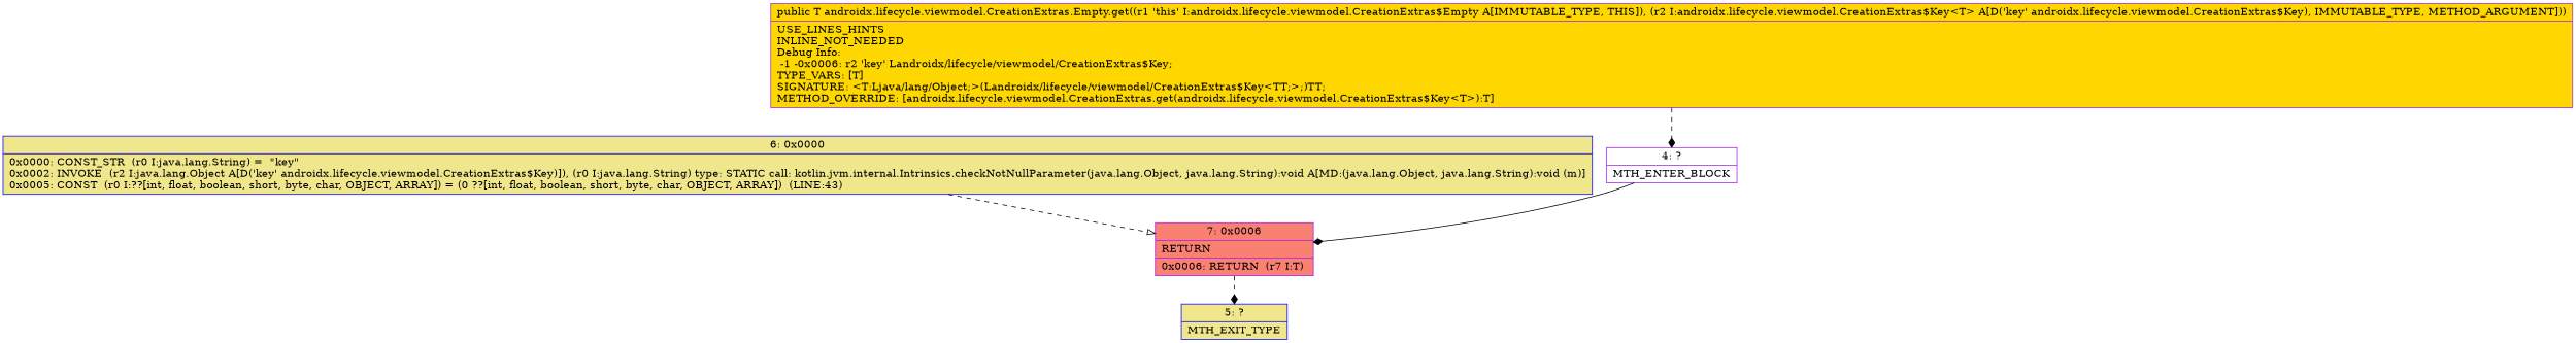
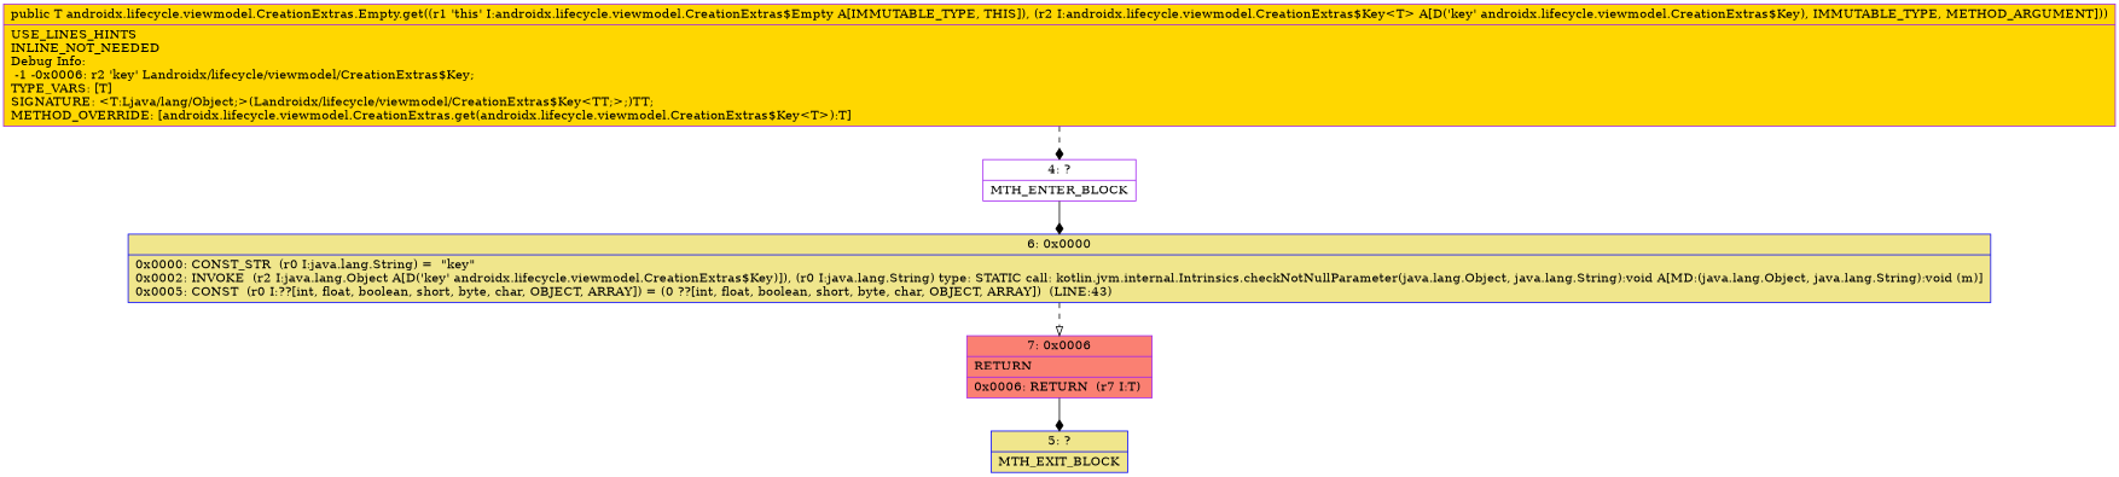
  digraph {
    node [color=purple fillcolor=khaki shape=record style=filled]
    edge [arrowhead=diamond style=solid]
    n1 [fillcolor=white label="{4\:\ ?|MTH_ENTER_BLOCK\l}"]
    n2 [color=blue label="{6\:\ 0x0000|0x0000: CONST_STR  (r0 I:java.lang.String) =  \"key\" \l0x0002: INVOKE  (r2 I:java.lang.Object A[D('key' androidx.lifecycle.viewmodel.CreationExtras$Key)]), (r0 I:java.lang.String) type: STATIC call: kotlin.jvm.internal.Intrinsics.checkNotNullParameter(java.lang.Object, java.lang.String):void A[MD:(java.lang.Object, java.lang.String):void (m)]\l0x0005: CONST  (r0 I:??[int, float, boolean, short, byte, char, OBJECT, ARRAY]) = (0 ??[int, float, boolean, short, byte, char, OBJECT, ARRAY])  (LINE:43)\l}"]
    n3 [fillcolor=salmon label="{7\:\ 0x0006|RETURN\l|0x0006: RETURN  (r7 I:T) \l}"]
-   n4 [color=blue label="{5\:\ ?|MTH_EXIT_TYPE\l}"]
+   n4 [color=blue label="{5\:\ ?|MTH_EXIT_BLOCK\l}"]
    n5 [fillcolor=gold label="{public T androidx.lifecycle.viewmodel.CreationExtras.Empty.get((r1 'this' I:androidx.lifecycle.viewmodel.CreationExtras$Empty A[IMMUTABLE_TYPE, THIS]), (r2 I:androidx.lifecycle.viewmodel.CreationExtras$Key\<T\> A[D('key' androidx.lifecycle.viewmodel.CreationExtras$Key), IMMUTABLE_TYPE, METHOD_ARGUMENT]))  | USE_LINES_HINTS\lINLINE_NOT_NEEDED\lDebug Info:\l  \-1 \-0x0006: r2 'key' Landroidx\/lifecycle\/viewmodel\/CreationExtras$Key;\lTYPE_VARS: [T]\lSIGNATURE: \<T:Ljava\/lang\/Object;\>(Landroidx\/lifecycle\/viewmodel\/CreationExtras$Key\<TT;\>;)TT;\lMETHOD_OVERRIDE: [androidx.lifecycle.viewmodel.CreationExtras.get(androidx.lifecycle.viewmodel.CreationExtras$Key\<T\>):T]\l}"]
-   n1 -> n3
+   n1 -> n2
    n2 -> n3 [arrowhead=onormal style=dashed]
-   n3 -> n4 [style=dashed]
+   n3 -> n4
    n5 -> n1 [style=dashed]
  }
